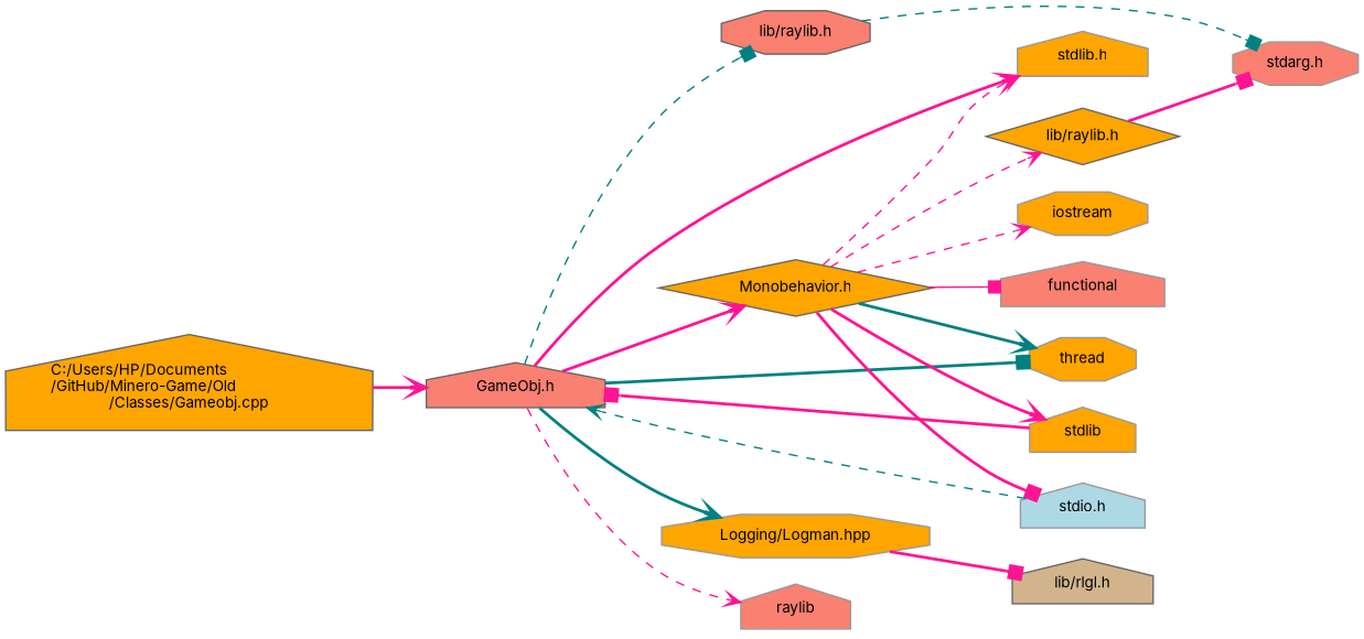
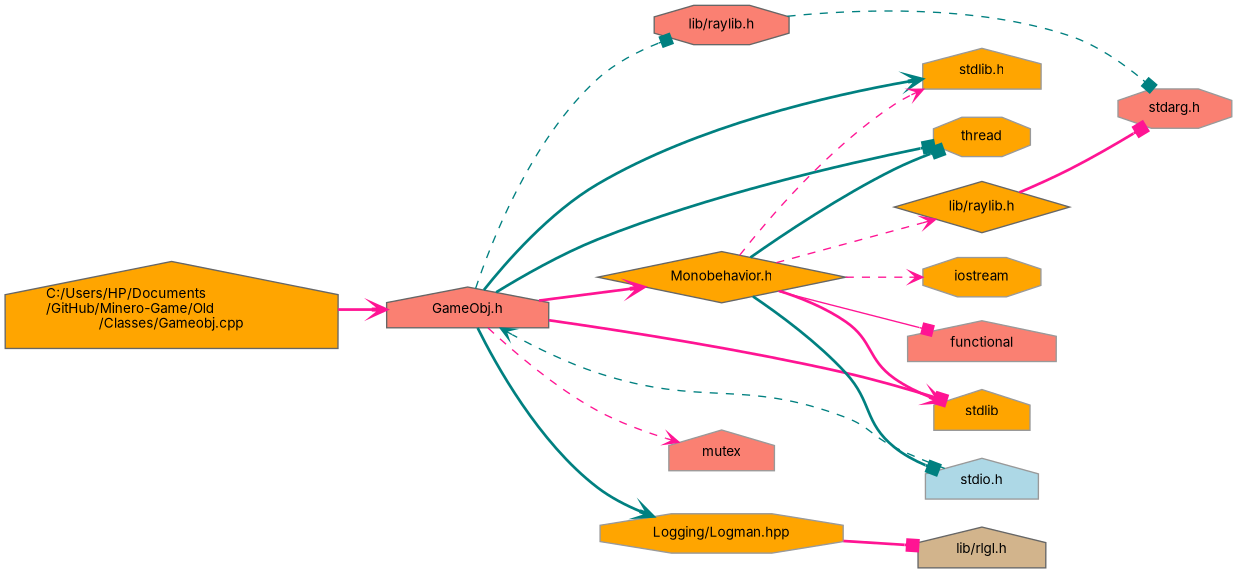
  digraph {
    fontname=Inter
    rankdir=LR
    node [color=grey60 fillcolor=orange fontname=Inter fontsize=10 shape=house style=filled]
    edge [arrowhead=vee color=deeppink fontname=Inter fontsize=10 labelfontname=Helvetica labelfontsize=10 style=bold]
    n1 [color=gray40 fontcolor=black height=0.2 label="C:/Users/HP/Documents\l/GitHub/Minero-Game/Old\l/Classes/Gameobj.cpp" width=0.4]
    n2 [color=grey40 fillcolor=salmon height=0.2 label="GameObj.h" width=0.4]
    n3 [color=grey40 fillcolor=salmon height=0.2 label="lib/raylib.h" shape=octagon width=0.4]
    n4 [color=grey40 height=0.2 label="Monobehavior.h" shape=diamond width=0.4]
    n5 [height=0.2 label="stdlib.h" width=0.4]
    n6 [height=0.2 label=thread shape=octagon width=0.4]
    n7 [height=0.2 label=stdlib width=0.4]
    n8 [height=0.2 label="Logging/Logman.hpp" shape=octagon width=0.4]
-   n9 [fillcolor=salmon height=0.2 label=raylib width=0.4]
+   n9 [fillcolor=salmon height=0.2 label=mutex width=0.4]
    n10 [fillcolor=salmon height=0.2 label="stdarg.h" shape=octagon width=0.4]
    n11 [fillcolor=lightblue height=0.2 label="stdio.h" width=0.4]
    n12 [color=grey40 height=0.2 label="lib/raylib.h" shape=diamond width=0.4]
    n13 [height=0.2 label=iostream shape=octagon width=0.4]
    n14 [fillcolor=salmon height=0.2 label=functional width=0.4]
    n15 [color=grey40 fillcolor=tan height=0.2 label="lib/rlgl.h" width=0.4]
    n1 -> n2
    n2 -> n3 [arrowhead=box color=teal style=dashed]
    n2 -> n4
-   n2 -> n5
+   n2 -> n5 [color=teal]
    n2 -> n6 [arrowhead=box color=teal]
-   n7 -> n2 [arrowhead=box]
+   n2 -> n7 [arrowhead=box]
    n2 -> n8 [color=teal]
    n2 -> n9 [style=dashed]
    n3 -> n10 [arrowhead=box color=teal style=dashed]
    n4 -> n5 [style=dashed]
-   n4 -> n6 [color=teal]
+   n4 -> n6 [arrowhead=box color=teal]
    n4 -> n7
-   n4 -> n11 [arrowhead=box]
+   n4 -> n11 [arrowhead=box color=teal]
    n4 -> n12 [style=dashed]
    n4 -> n13 [style=dashed]
    n4 -> n14 [arrowhead=box style=solid]
    n8 -> n15 [arrowhead=box]
    n11 -> n2 [color=teal style=dashed]
    n12 -> n10 [arrowhead=box]
  }
